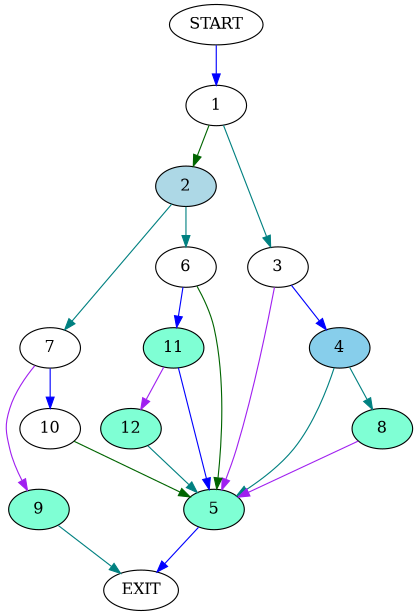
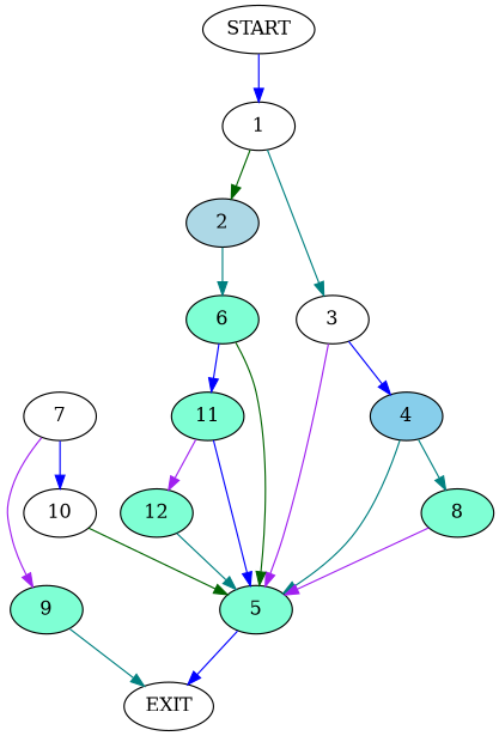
  digraph {
    node [fillcolor=white style=filled]
    edge [color=teal]
    n1 [label=START]
    1
    2 [fillcolor=lightblue]
    3
    n5 [label=EXIT]
-   6
+   6 [fillcolor=aquamarine]
    7
    4 [fillcolor=skyblue]
    5 [fillcolor=aquamarine]
    11 [fillcolor=aquamarine]
    9 [fillcolor=aquamarine]
    10
    8 [fillcolor=aquamarine]
    12 [fillcolor=aquamarine]
    n1 -> 1 [color=blue]
    1 -> 2 [color=darkgreen]
    1 -> 3
    2 -> 6
-   2 -> 7
    3 -> 4 [color=blue]
    3 -> 5 [color=purple]
    6 -> 5 [color=darkgreen]
    6 -> 11 [color=blue]
    7 -> 9 [color=purple]
    7 -> 10 [color=blue]
    4 -> 5
    4 -> 8
    5 -> n5 [color=blue]
    11 -> 5 [color=blue]
    11 -> 12 [color=purple]
    9 -> n5
    10 -> 5 [color=darkgreen]
    8 -> 5 [color=purple]
    12 -> 5
  }
